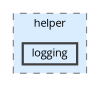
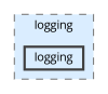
  digraph {
    compound=true
    fontname="Open Sans"
    n1 [color=grey25 fillcolor="#daedff" fontname="Open Sans" fontsize=10 height=0.2 label=logging shape=box style="filled,bold" width=0.4]
    subgraph cluster_1 {
      bgcolor="#daedff"
      fontsize=10
-     label=helper
+     label=logging
      pencolor=grey50
      style="filled,dashed"
      n1
    }
  }
